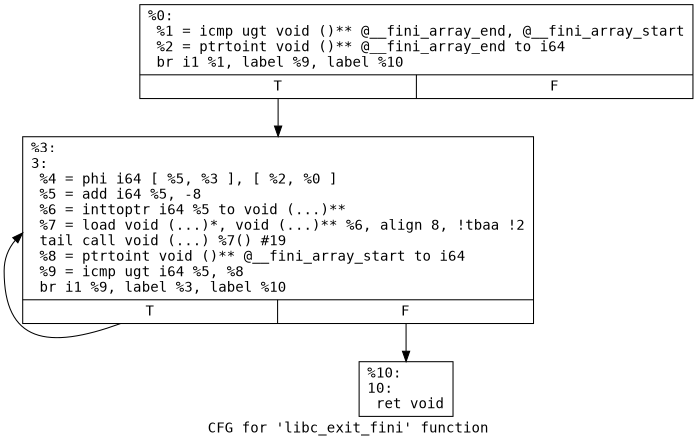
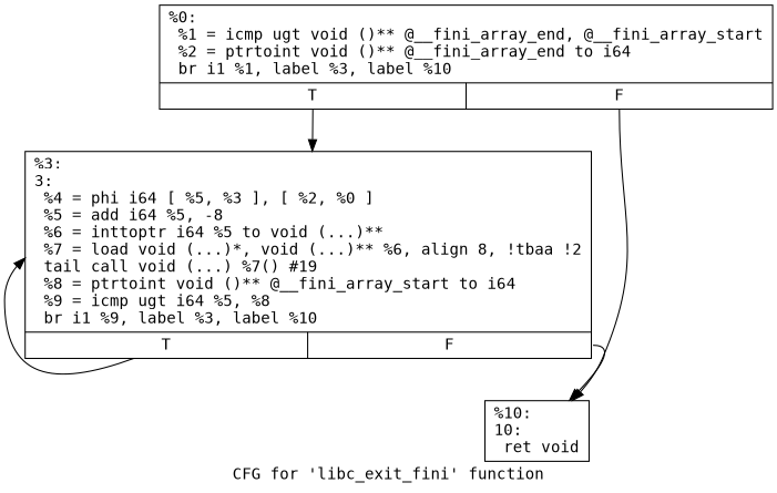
  digraph {
    fontname="DejaVu Sans Mono"
    label="CFG for 'libc_exit_fini' function"
    node [fontname="DejaVu Sans Mono" shape=record]
    edge [fontname="DejaVu Sans Mono" tailport=s0]
-   n1 [label="{%0:\l  %1 = icmp ugt void ()** @__fini_array_end, @__fini_array_start\l  %2 = ptrtoint void ()** @__fini_array_end to i64\l  br i1 %1, label %9, label %10\l|{<s0>T|<s1>F}}"]
+   n1 [label="{%0:\l  %1 = icmp ugt void ()** @__fini_array_end, @__fini_array_start\l  %2 = ptrtoint void ()** @__fini_array_end to i64\l  br i1 %1, label %3, label %10\l|{<s0>T|<s1>F}}"]
    n2 [label="{%3:\l3:                                                \l  %4 = phi i64 [ %5, %3 ], [ %2, %0 ]\l  %5 = add i64 %5, -8\l  %6 = inttoptr i64 %5 to void (...)**\l  %7 = load void (...)*, void (...)** %6, align 8, !tbaa !2\l  tail call void (...) %7() #19\l  %8 = ptrtoint void ()** @__fini_array_start to i64\l  %9 = icmp ugt i64 %5, %8\l  br i1 %9, label %3, label %10\l|{<s0>T|<s1>F}}"]
    n3 [label="{%10:\l10:                                               \l  ret void\l}"]
    n1 -> n2
+   n1 -> n3 [tailport=s1]
    n2 -> n2
    n2 -> n3 [tailport=s1]
  }
